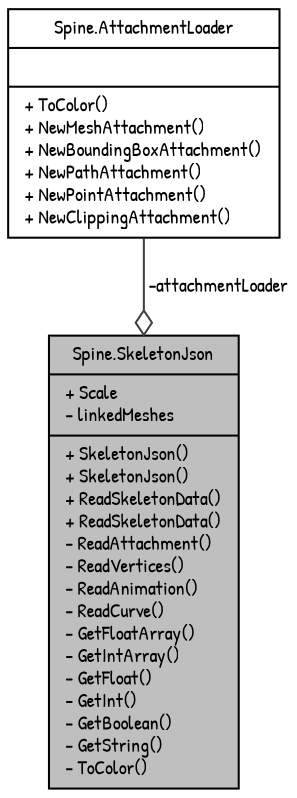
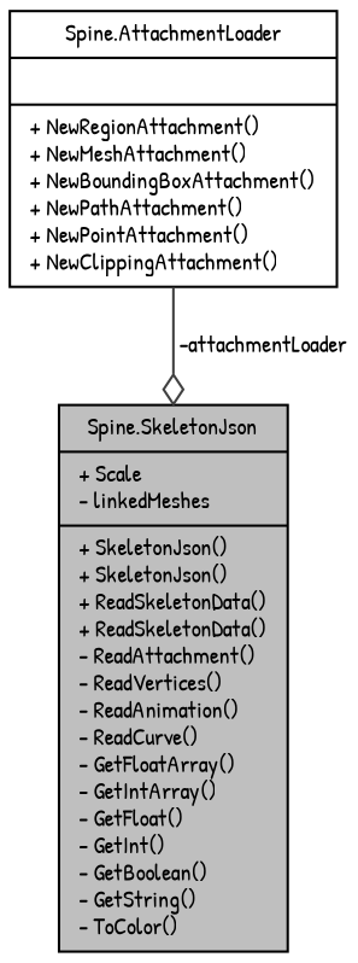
  digraph {
    fontname="Patrick Hand"
    node [color=black fontname="Patrick Hand" fontsize=10 shape=record style=filled]
    n1 [fillcolor=grey75 fontcolor=black height=0.2 label="{Spine.SkeletonJson\n|+ Scale\l- linkedMeshes\l|+ SkeletonJson()\l+ SkeletonJson()\l+ ReadSkeletonData()\l+ ReadSkeletonData()\l- ReadAttachment()\l- ReadVertices()\l- ReadAnimation()\l- ReadCurve()\l- GetFloatArray()\l- GetIntArray()\l- GetFloat()\l- GetInt()\l- GetBoolean()\l- GetString()\l- ToColor()\l}" width=0.4]
-   n2 [fillcolor=white height=0.2 label="{Spine.AttachmentLoader\n||+ ToColor()\l+ NewMeshAttachment()\l+ NewBoundingBoxAttachment()\l+ NewPathAttachment()\l+ NewPointAttachment()\l+ NewClippingAttachment()\l}" width=0.4]
+   n2 [fillcolor=white height=0.2 label="{Spine.AttachmentLoader\n||+ NewRegionAttachment()\l+ NewMeshAttachment()\l+ NewBoundingBoxAttachment()\l+ NewPathAttachment()\l+ NewPointAttachment()\l+ NewClippingAttachment()\l}" width=0.4]
    n2 -> n1 [arrowhead=odiamond color=grey25 fontname="Patrick Hand" fontsize=10 label=" -attachmentLoader" labelfontname=Helvetica labelfontsize=10 style=solid]
  }
